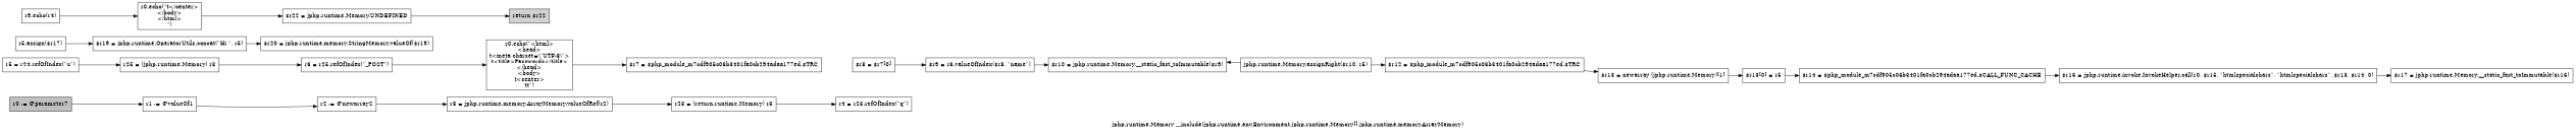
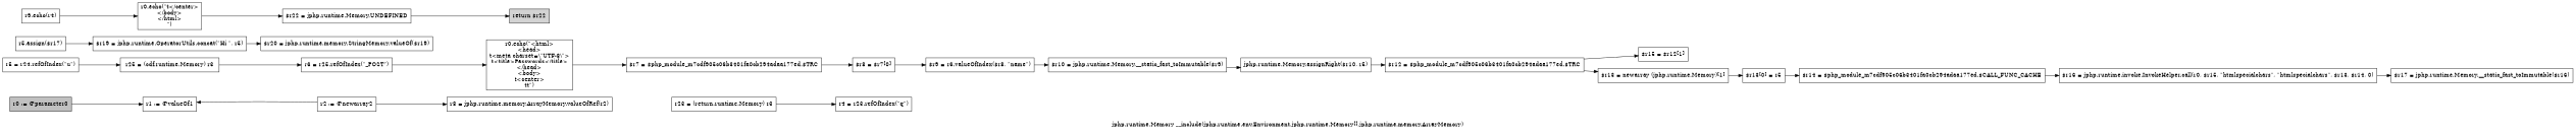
  digraph {
    label="jphp.runtime.Memory __include(jphp.runtime.env.Environment,jphp.runtime.Memory[],jphp.runtime.memory.ArrayMemory)"
    rankdir=LR
    node [shape=box]
-   n1 [fillcolor=gray label="r0 := @parameter7" style=filled]
+   n1 [fillcolor=gray label="r0 := @parameter0" style=filled]
    n2 [label="r1 := @valueOf1"]
    n3 [label="r2 := @newarray2"]
    n4 [label="r8 = jphp.runtime.memory.ArrayMemory.valueOfRef(r2)"]
    n5 [label="r23 = (return.runtime.Memory) r3"]
    n6 [label="r4 = r23.refOfIndex(\"q\")"]
    n7 [label="r5 = r24.refOfIndex(\"u\")"]
-   n8 [label="r25 = (jphp.runtime.Memory) r3"]
+   n8 [label="r25 = (cdf.runtime.Memory) r3"]
    n9 [label="r6 = r25.refOfIndex(\"_POST\")"]
    n10 [label="r0.echo(\"<html>\n<head>\n\t<meta charset=\\\"UTF-8\\\">\n\t<title>Passwords</title>\n</head>\n<body>\n\t<center>\n\t\t\")"]
    n11 [label="$r7 = $php_module_m7cdf905c06b3401fa0cb294adaa177ed.$TRC"]
    n12 [label="$r8 = $r7[0]"]
    n13 [label="$r9 = r6.valueOfIndex($r8, \"name\")"]
    n14 [label="$r10 = jphp.runtime.Memory.__static_fast_toImmutable($r9)"]
    n15 [label="jphp.runtime.Memory.assignRight($r10, r5)"]
    n16 [label="$r12 = $php_module_m7cdf905c06b3401fa0cb294adaa177ed.$TRC"]
+   n17 [label="$r15 = $r12[1]"]
    n18 [label="$r13 = newarray (jphp.runtime.Memory)[1]"]
    n19 [label="$r13[0] = r5"]
    n20 [label="$r14 = $php_module_m7cdf905c06b3401fa0cb294adaa177ed.$CALL_FUNC_CACHE"]
    n21 [label="$r16 = jphp.runtime.invoke.InvokeHelper.call(r0, $r15, \"htmlspecialchars\", \"htmlspecialchars\", $r13, $r14, 0)"]
    n22 [label="$r17 = jphp.runtime.Memory.__static_fast_toImmutable($r16)"]
    n23 [label="r5.assign($r17)"]
    n24 [label="$r19 = jphp.runtime.OperatorUtils.concat(\"Hi \", r5)"]
    n25 [label="$r20 = jphp.runtime.memory.StringMemory.valueOf($r19)"]
    n26 [label="r9.echo(r4)"]
    n27 [label="r0.echo(\"\t</center>\n</body>\n</html>\n\")"]
    n28 [label="$r22 = jphp.runtime.Memory.UNDEFINED"]
    n29 [fillcolor=lightgray label="return $r22" style=filled]
    n1 -> n2
-   n2 -> n3
+   n3 -> n2
    n3 -> n4
-   n4 -> n5
    n5 -> n6
    n7 -> n8
    n8 -> n9
    n9 -> n10
    n10 -> n11
+   n11 -> n12
    n12 -> n13
    n13 -> n14
-   n15 -> n14
+   n14 -> n15
    n15 -> n16
+   n16 -> n17
    n16 -> n18
    n18 -> n19
    n19 -> n20
    n20 -> n21
    n21 -> n22
    n23 -> n24
    n24 -> n25
    n26 -> n27
    n27 -> n28
    n28 -> n29
  }
